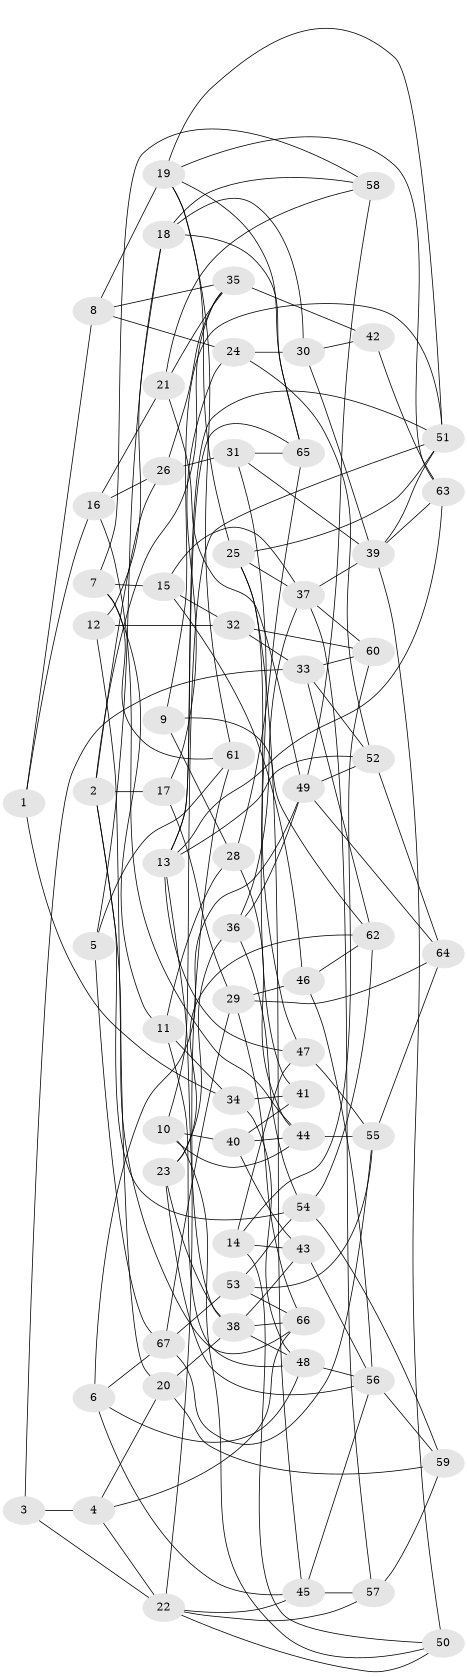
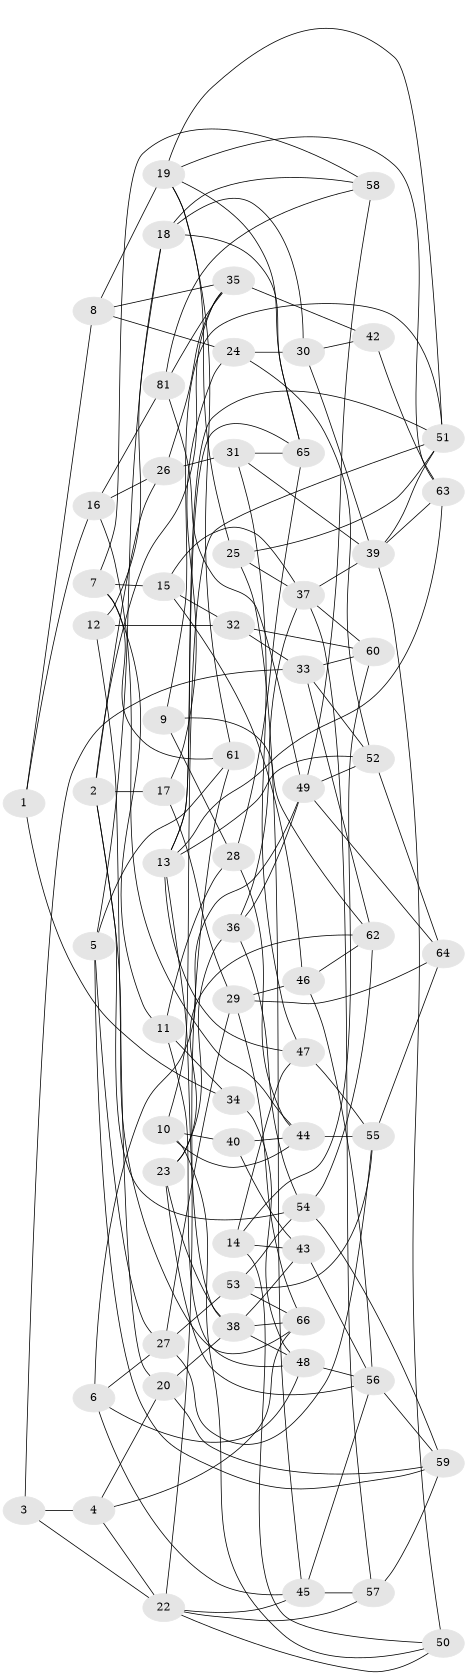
  graph {
    rankdir=LR
    node [color=gray90 style=filled]
    edge [weight=1.0]
    1
    8
    16
    34
    35
    19
    24
    26
    44
-   21
+   21 [label=81]
    48
-   41
    2
    54
    66
    17
    31
    42
    59
    62
    3
    4
    22
    33
    20
    29
    61
    45
    50
    57
    52
    60
    38
    5
    18
-   27 [label=67]
+   27
    58
    65
    30
    53
    55
    6
    49
    56
    64
    7
    11
    15
    28
    32
    37
    46
    51
    63
    25
    9
    10
    40
    43
    12
    13
    47
    14
    39
    23
    36
    1 -- 8
    1 -- 16
    1 -- 34 [weight=2.0]
    8 -- 35
    8 -- 19
    8 -- 24
    16 -- 26
    16 -- 44
    16 -- 21
    34 -- 48
-   34 -- 41 [weight=2.0]
    35 -- 42 [weight=2.0]
    19 -- 61
    19 -- 65
    19 -- 51
    19 -- 63
    19 -- 25
    24 -- 52
    24 -- 30
    26 -- 35
    26 -- 31
    44 -- 55 [weight=2.0]
    21 -- 35
    21 -- 58
    21 -- 49
    48 -- 56
    2 -- 35
    2 -- 26
    2 -- 54
    2 -- 66
    2 -- 17
    54 -- 59 [weight=2.0]
    54 -- 62
    17 -- 24
    17 -- 29 [weight=2.0]
    31 -- 65
    31 -- 47
    31 -- 39
    42 -- 63
    3 -- 4
    3 -- 22
    3 -- 33
    4 -- 66
    4 -- 22
    4 -- 20
    22 -- 61
    22 -- 45
    22 -- 50
    22 -- 57
    33 -- 62
    33 -- 52 [weight=2.0]
    33 -- 60
    20 -- 59
    20 -- 38
    29 -- 66
    29 -- 64
    29 -- 46
    45 -- 57
    45 -- 56
    57 -- 59
    52 -- 64
    38 -- 48
    38 -- 66
    38 -- 43
+   5 -- 59
    5 -- 61
    5 -- 18
    5 -- 27
    18 -- 58
    18 -- 65
    18 -- 30
    27 -- 29
    27 -- 53 [weight=2.0]
    27 -- 55
    30 -- 42
    30 -- 39
    53 -- 54
    53 -- 66 [weight=2.0]
    53 -- 55
    55 -- 64
    6 -- 48
    6 -- 45
    6 -- 27
    6 -- 49
    49 -- 52
    49 -- 58
    49 -- 64
    56 -- 59
    7 -- 61
    7 -- 58
    7 -- 11
    7 -- 15
    11 -- 34
    11 -- 48 [weight=2.0]
    11 -- 28
    15 -- 32
    15 -- 37
    15 -- 46
    28 -- 44
    28 -- 65
    32 -- 33
    32 -- 60
    37 -- 57
    37 -- 60
    37 -- 39
    46 -- 62
    46 -- 56
-   25 -- 41
    25 -- 45 [weight=2.0]
    25 -- 37
    25 -- 51
    9 -- 62 [weight=2.0]
    9 -- 28
    9 -- 51
    10 -- 44
    10 -- 50
    10 -- 51
    10 -- 40
    40 -- 44
-   40 -- 41
    40 -- 43
    43 -- 56
    12 -- 20
    12 -- 18 [weight=2.0]
    12 -- 32
    13 -- 52
    13 -- 38
    13 -- 65
    13 -- 51
    13 -- 63
    13 -- 47
    47 -- 55
    14 -- 50
    14 -- 60
    14 -- 43
    14 -- 47
    39 -- 50
    39 -- 51
    39 -- 63
    23 -- 62
    23 -- 38
    23 -- 56
    23 -- 36
    36 -- 54
    36 -- 49
    36 -- 37
  }
